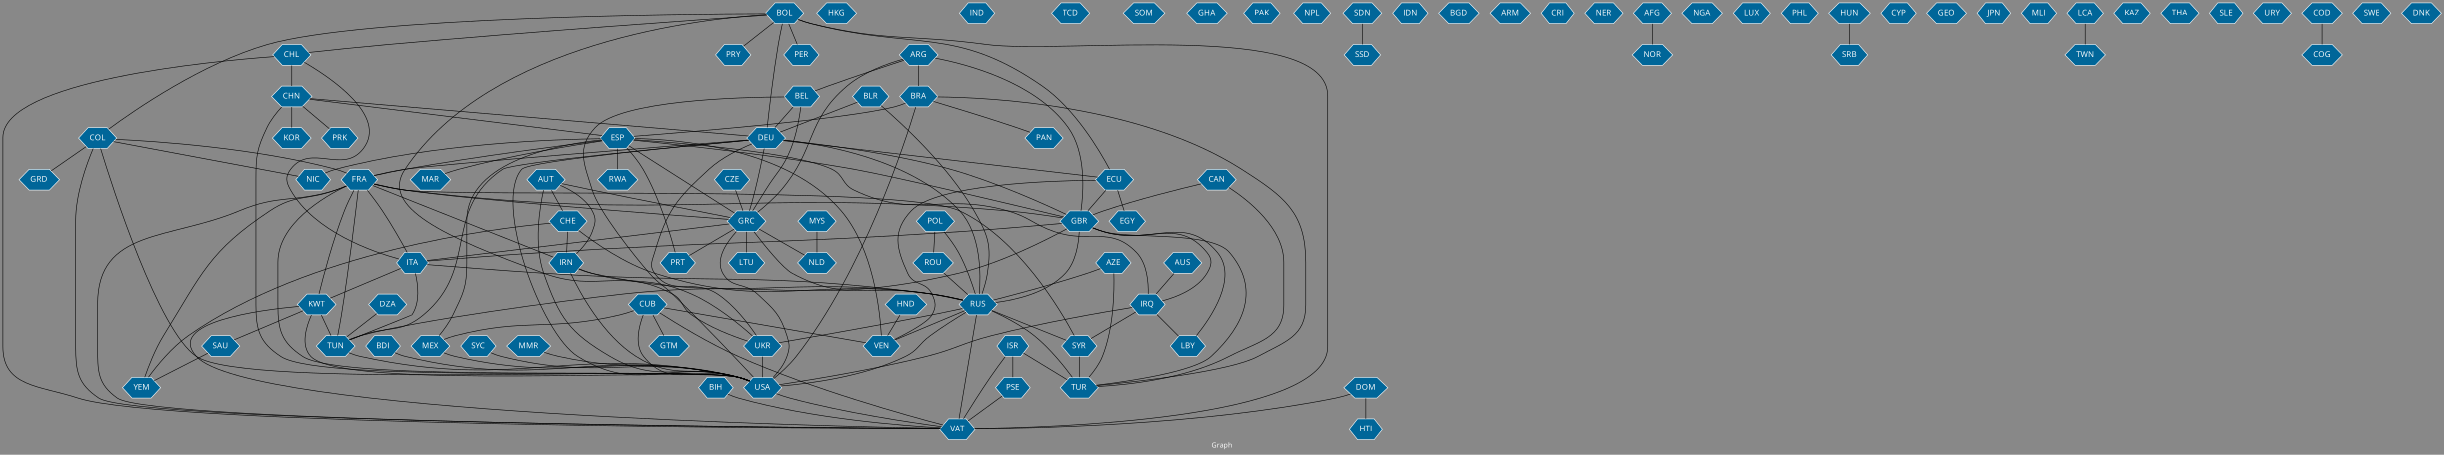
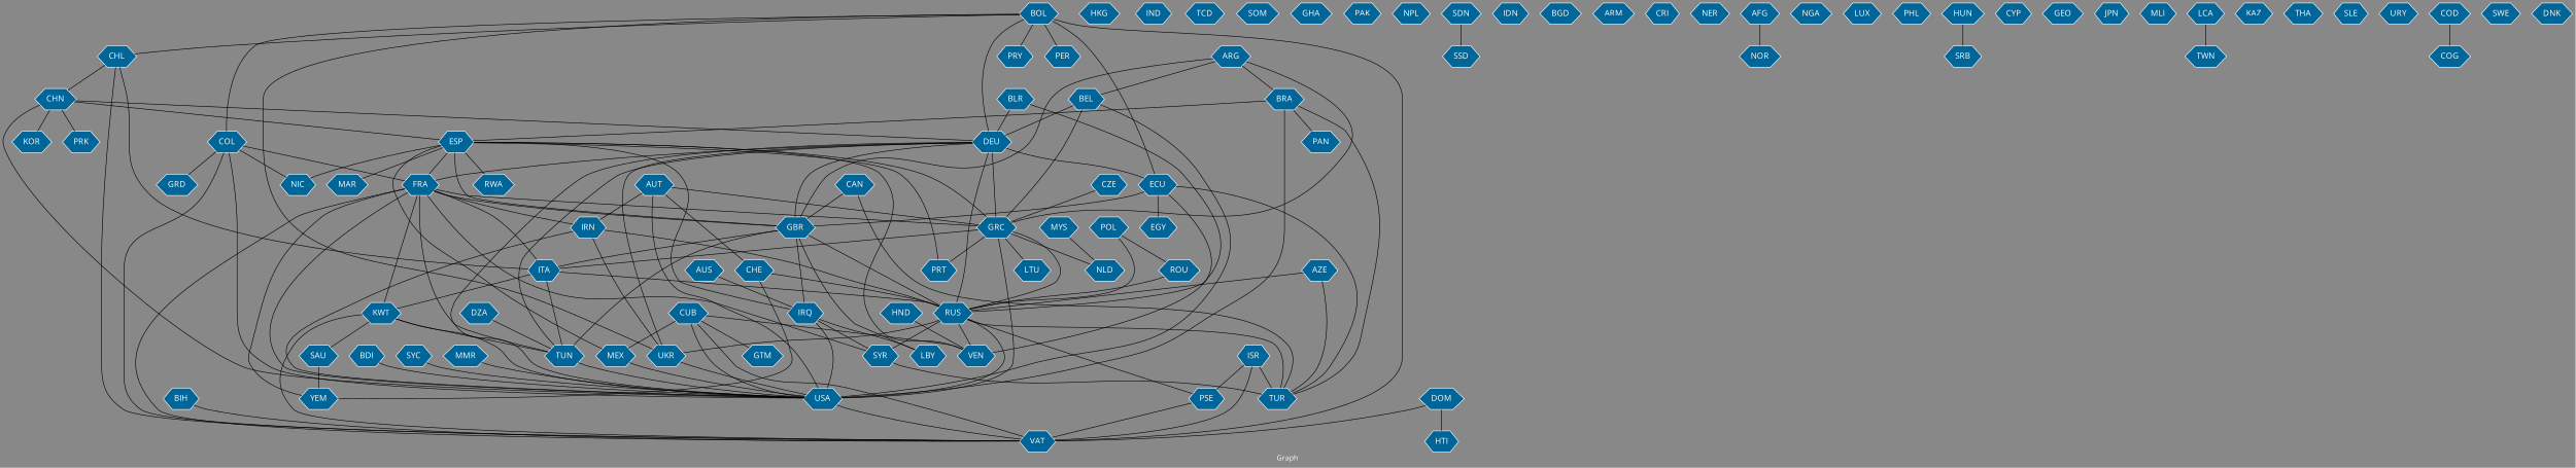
  graph {
    bgcolor="#888888"
    fontcolor=white
    fontname="Open Sans"
    fontsize=12
    label="Graph"
    node [color=white fillcolor="#006699" fontcolor=white fontname="Open Sans" shape=hexagon style=filled]
    edge [arrowhead=open color=black fontcolor=white fontname="Open Sans" fontsize=12 weight=1]
    n1 [label=SYR]
    n2 [label=TUR]
    n3 [label=ESP]
    n4 [label=GRC]
    n5 [label=FRA]
    n6 [label=IRQ]
    n7 [label=PRT]
    n8 [label=MEX]
    n9 [label=GBR]
    n10 [label=VEN]
    n11 [label=RWA]
    n12 [label=NIC]
    n13 [label=MAR]
    n14 [label=USA]
    n15 [label=RUS]
    n16 [label=ITA]
    n17 [label=NLD]
    n18 [label=LTU]
    n19 [label=YEM]
    n20 [label=VAT]
    n21 [label=KWT]
    n22 [label=IRN]
    n23 [label=TUN]
    n24 [label=LBY]
    n25 [label=ARG]
    n26 [label=BRA]
    n27 [label=BEL]
    n28 [label=PAN]
    n29 [label=DEU]
    n30 [label=HKG]
    n31 [label=IND]
    n32 [label=UKR]
    n33 [label=SAU]
    n34 [label=GTM]
    n35 [label=TCD]
    n36 [label=CHL]
    n37 [label=CHN]
    n38 [label=KOR]
    n39 [label=PRK]
    n40 [label=ECU]
    n41 [label=SOM]
    n42 [label=GHA]
    n43 [label=EGY]
    n44 [label=BOL]
    n45 [label=COL]
    n46 [label=PRY]
    n47 [label=PER]
    n48 [label=GRD]
    n49 [label=AUT]
    n50 [label=CHE]
    n51 [label=CUB]
    n52 [label=DOM]
    n53 [label=HTI]
    n54 [label=AUS]
    n55 [label=PAK]
    n56 [label=ISR]
    n57 [label=PSE]
    n58 [label=BIH]
    n59 [label=HND]
    n60 [label=NPL]
    n61 [label=MYS]
    n62 [label=BDI]
    n63 [label=SDN]
    n64 [label=SSD]
    n65 [label=CZE]
    n66 [label=DZA]
    n67 [label=IDN]
    n68 [label=BGD]
    n69 [label=ARM]
    n70 [label=CRI]
    n71 [label=NER]
    n72 [label=AFG]
    n73 [label=NOR]
    n74 [label=AZE]
    n75 [label=NGA]
    n76 [label=LUX]
    n77 [label=PHL]
    n78 [label=HUN]
    n79 [label=SRB]
    n80 [label=CYP]
    n81 [label=GEO]
    n82 [label=JPN]
    n83 [label=SYC]
    n84 [label=MLI]
    n85 [label=POL]
    n86 [label=ROU]
    n87 [label=BLR]
    n88 [label=CAN]
    n89 [label=TWN]
    n90 [label=KAZ]
    n91 [label=LCA]
    n92 [label=THA]
    n93 [label=SLE]
    n94 [label=URY]
    n95 [label=COD]
    n96 [label=COG]
    n97 [label=SWE]
    n98 [label=DNK]
    n99 [label=MMR]
    n1 -- n2 [weight=11]
    n3 -- n4 [weight=7]
    n3 -- n5 [weight=8]
    n3 -- n6
    n3 -- n7
    n3 -- n8 [weight=2]
    n3 -- n9 [weight=2]
    n3 -- n10
    n3 -- n11 [weight=2]
    n3 -- n12
    n3 -- n13
    n4 -- n7
    n4 -- n14 [weight=6]
    n4 -- n15 [weight=2]
    n4 -- n16 [weight=4]
    n4 -- n17
    n4 -- n18
    n5 -- n1 [weight=2]
    n5 -- n4 [weight=7]
    n5 -- n9
    n5 -- n14 [weight=3]
    n5 -- n16 [weight=3]
    n5 -- n19
    n5 -- n20
    n5 -- n21 [weight=6]
    n5 -- n22 [weight=2]
    n5 -- n23 [weight=6]
    n6 -- n1
    n6 -- n14 [weight=6]
    n6 -- n24
    n8 -- n14
-   n9 -- n2
+   n40 -- n2
    n9 -- n6
    n9 -- n15 [weight=3]
    n9 -- n16
    n9 -- n23 [weight=2]
    n9 -- n24
    n14 -- n20
    n15 -- n1
    n15 -- n2
    n15 -- n10
    n15 -- n14 [weight=2]
-   n15 -- n20 [weight=2]
+   n15 -- n57 [weight=2]
    n15 -- n32 [weight=6]
    n16 -- n15
    n16 -- n21
    n16 -- n23
    n21 -- n14
    n21 -- n20
    n21 -- n23 [weight=6]
    n21 -- n33
    n22 -- n14 [weight=2]
    n22 -- n15
    n22 -- n32
    n23 -- n14
    n25 -- n4
    n25 -- n9 [weight=2]
    n25 -- n26 [weight=2]
    n25 -- n27
    n26 -- n2
    n26 -- n3
    n26 -- n14 [weight=7]
    n26 -- n28
    n27 -- n4 [weight=3]
    n27 -- n14
    n27 -- n29
    n29 -- n4 [weight=20]
    n29 -- n5 [weight=4]
    n29 -- n9 [weight=2]
    n29 -- n14 [weight=3]
    n29 -- n15 [weight=5]
    n29 -- n23
    n29 -- n32
    n29 -- n40
    n32 -- n14
    n33 -- n19 [weight=3]
    n36 -- n16
    n36 -- n20 [weight=2]
    n36 -- n37
    n37 -- n3
    n37 -- n14 [weight=2]
    n37 -- n29
    n37 -- n38 [weight=2]
    n37 -- n39
    n40 -- n9
    n40 -- n10
    n40 -- n43
    n44 -- n20 [weight=4]
    n44 -- n29 [weight=2]
    n44 -- n32
    n44 -- n36
    n44 -- n40
    n44 -- n45
    n44 -- n46
    n44 -- n47
    n45 -- n5
    n45 -- n12
    n45 -- n14
    n45 -- n20 [weight=2]
    n45 -- n48
    n49 -- n4
    n49 -- n14
    n49 -- n22 [weight=2]
    n49 -- n50
    n50 -- n15
    n50 -- n19 [weight=3]
-   n50 -- n22
    n51 -- n8 [weight=2]
    n51 -- n10
    n51 -- n14 [weight=2]
    n51 -- n20
    n51 -- n34
    n52 -- n20
    n52 -- n53
    n54 -- n6
    n56 -- n2
    n56 -- n20
    n56 -- n57 [weight=13]
    n57 -- n20 [weight=4]
    n58 -- n20 [weight=2]
    n59 -- n10
    n61 -- n17
    n62 -- n14
    n63 -- n64
    n65 -- n4
    n66 -- n23
    n72 -- n73
    n74 -- n2
    n74 -- n15
    n78 -- n79
    n83 -- n14
    n85 -- n15
    n85 -- n86
    n86 -- n15
    n87 -- n15
    n87 -- n29
    n88 -- n2
    n88 -- n9
    n91 -- n89
    n95 -- n96
    n99 -- n14
  }
